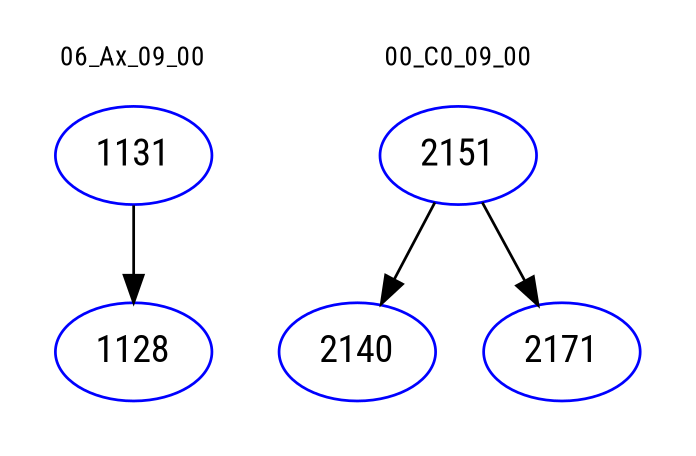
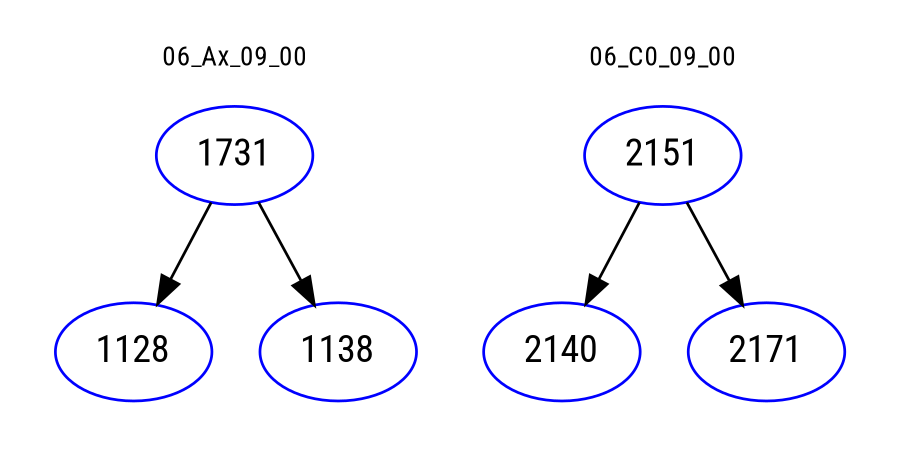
  digraph {
    fontname="Roboto Condensed"
    node [color=blue fontname="Roboto Condensed"]
    edge [color=black fontname="Roboto Condensed"]
-   n1 [label=1131]
+   n1 [label=1731]
    n2 [label=1128]
+   n3 [label=1138]
    n4 [label=2151]
    n5 [label=2140]
    n6 [label=2171]
    subgraph cluster_1 {
      color=white
      fontsize=10
      label="06_Ax_09_00"
      n1
      n2
+     n3
    }
    subgraph cluster_2 {
      color=white
      fontsize=10
-     label="00_C0_09_00"
+     label="06_C0_09_00"
      n4
      n5
      n6
    }
    n1 -> n2
+   n1 -> n3
    n4 -> n5
    n4 -> n6
  }
